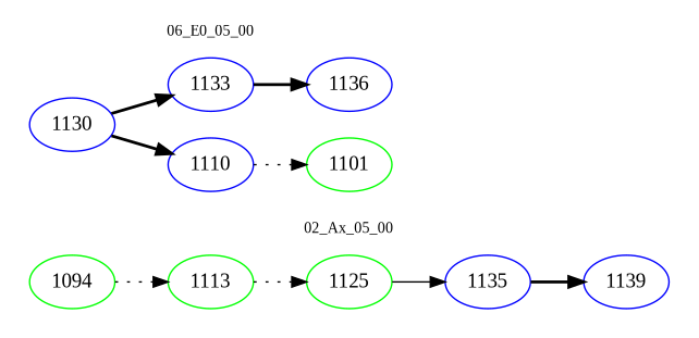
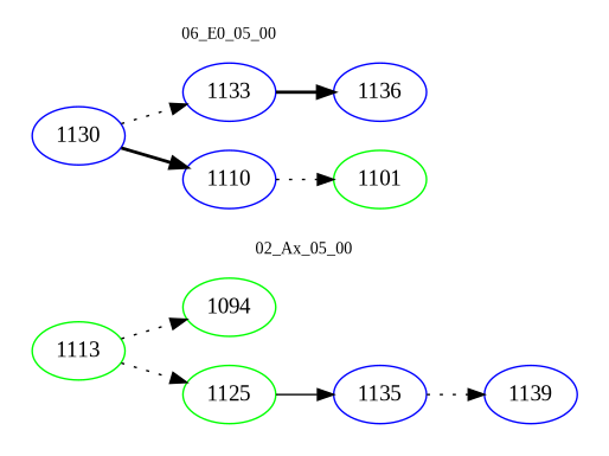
  digraph {
    fontname="Liberation Serif"
    rankdir=LR
    node [color=blue fontname="Liberation Serif"]
    edge [color=black fontname="Liberation Serif" style=bold]
    n1 [color=green label=1125]
    n2 [color=green label=1113]
    n3 [label=1135]
    n4 [color=green label=1094]
    n5 [label=1139]
    n6 [label=1130]
    n7 [label=1110]
    n8 [label=1133]
    n9 [color=green label=1101]
    n10 [label=1136]
    subgraph cluster_1 {
      color=white
      fontsize=10
      label="02_Ax_05_00"
      n1
      n2
      n3
      n4
      n5
    }
    subgraph cluster_2 {
      color=white
      fontsize=10
      label="06_E0_05_00"
      n6
      n7
      n8
      n9
      n10
    }
    n1 -> n3 [style=solid]
    n2 -> n1 [style=dotted]
-   n4 -> n2 [style=dotted]
-   n3 -> n5
+   n2 -> n4 [style=dotted]
+   n3 -> n5 [style=dotted]
    n6 -> n7
-   n6 -> n8
+   n6 -> n8 [style=dotted]
    n7 -> n9 [style=dotted]
    n8 -> n10
  }
